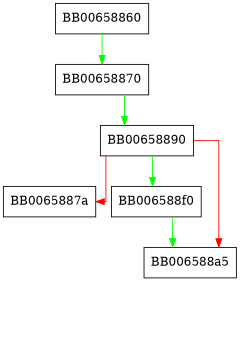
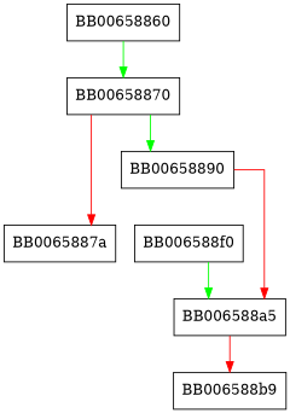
  digraph {
    splines=ortho
    node [shape=box]
    edge [color=green]
    BB00658860
    BB00658870
    BB00658890
    BB0065887a
    BB006588f0
    BB006588a5
+   BB006588b9
    BB00658860 -> BB00658870
    BB00658870 -> BB00658890
-   BB00658890 -> BB0065887a [color=red]
-   BB00658890 -> BB006588f0
+   BB00658870 -> BB0065887a [color=red]
    BB00658890 -> BB006588a5 [color=red]
    BB006588f0 -> BB006588a5
+   BB006588a5 -> BB006588b9 [color=red]
  }
